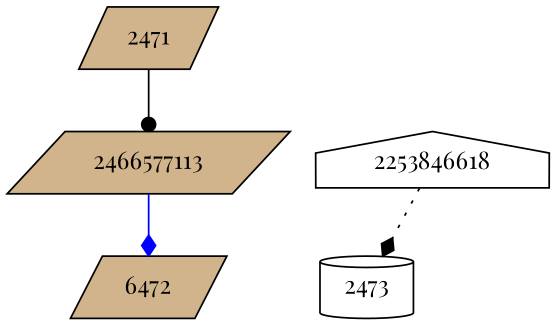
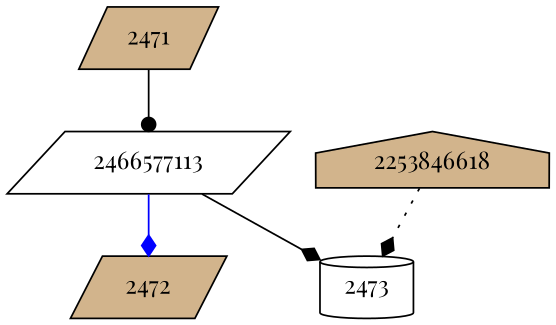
  strict digraph {
    fontname="Playfair Display"
    node [fillcolor=tan fontname="Playfair Display" shape=parallelogram style=filled]
    edge [arrowhead=diamond color=black fontname="Playfair Display" style=solid]
    2471
-   2466577113
-   2472 [label=6472]
+   2466577113 [fillcolor=white]
+   2472
    2473 [fillcolor=white shape=cylinder]
-   2253846618 [fillcolor=white shape=house]
+   2253846618 [shape=house]
    2471 -> 2466577113 [arrowhead=dot]
    2466577113 -> 2472 [color=blue]
+   2466577113 -> 2473
    2253846618 -> 2473 [style=dotted]
  }
